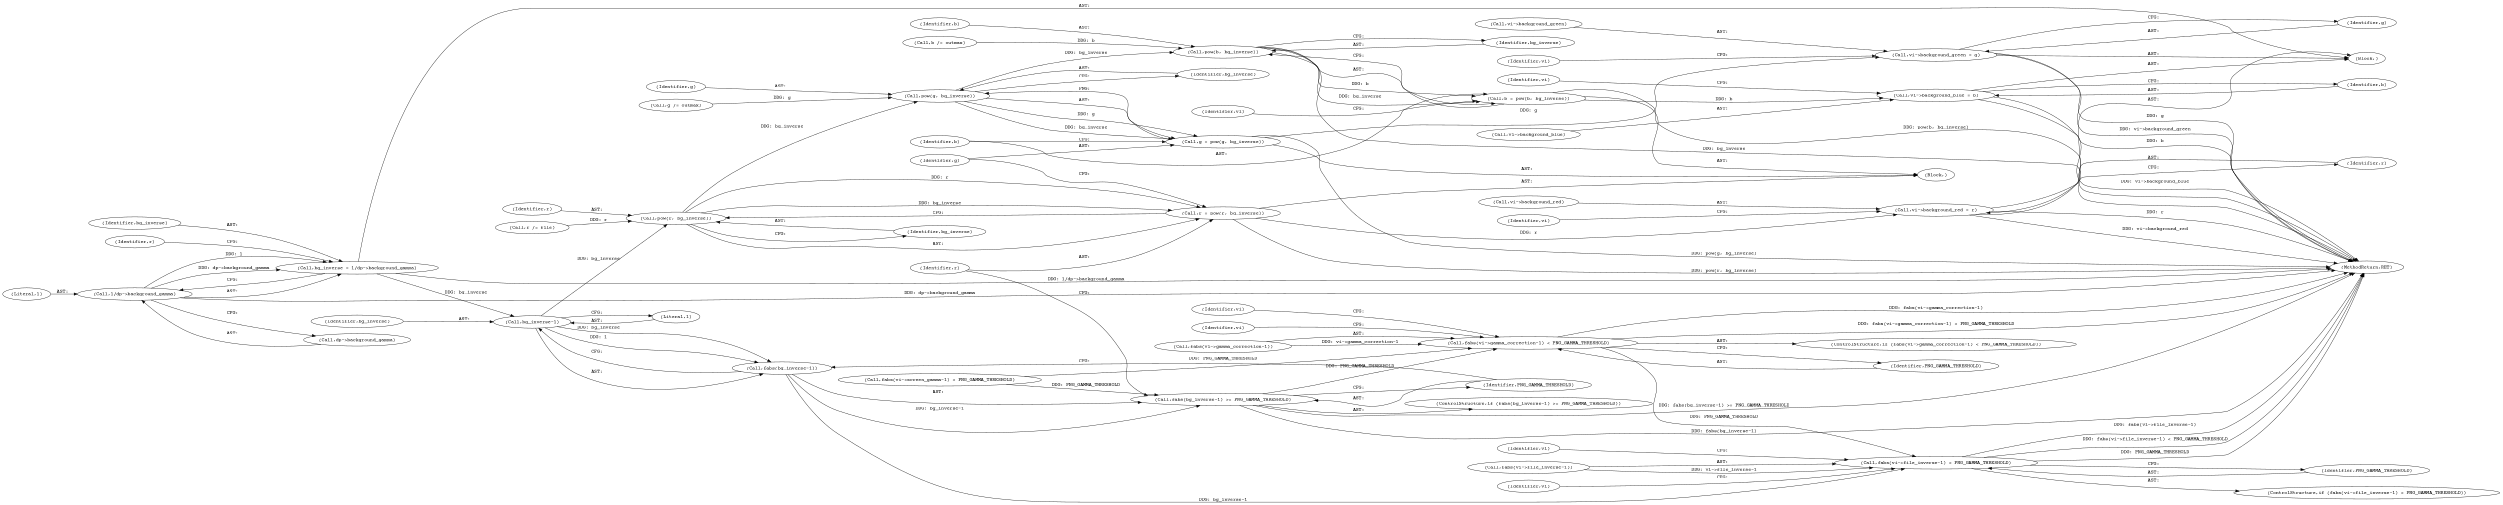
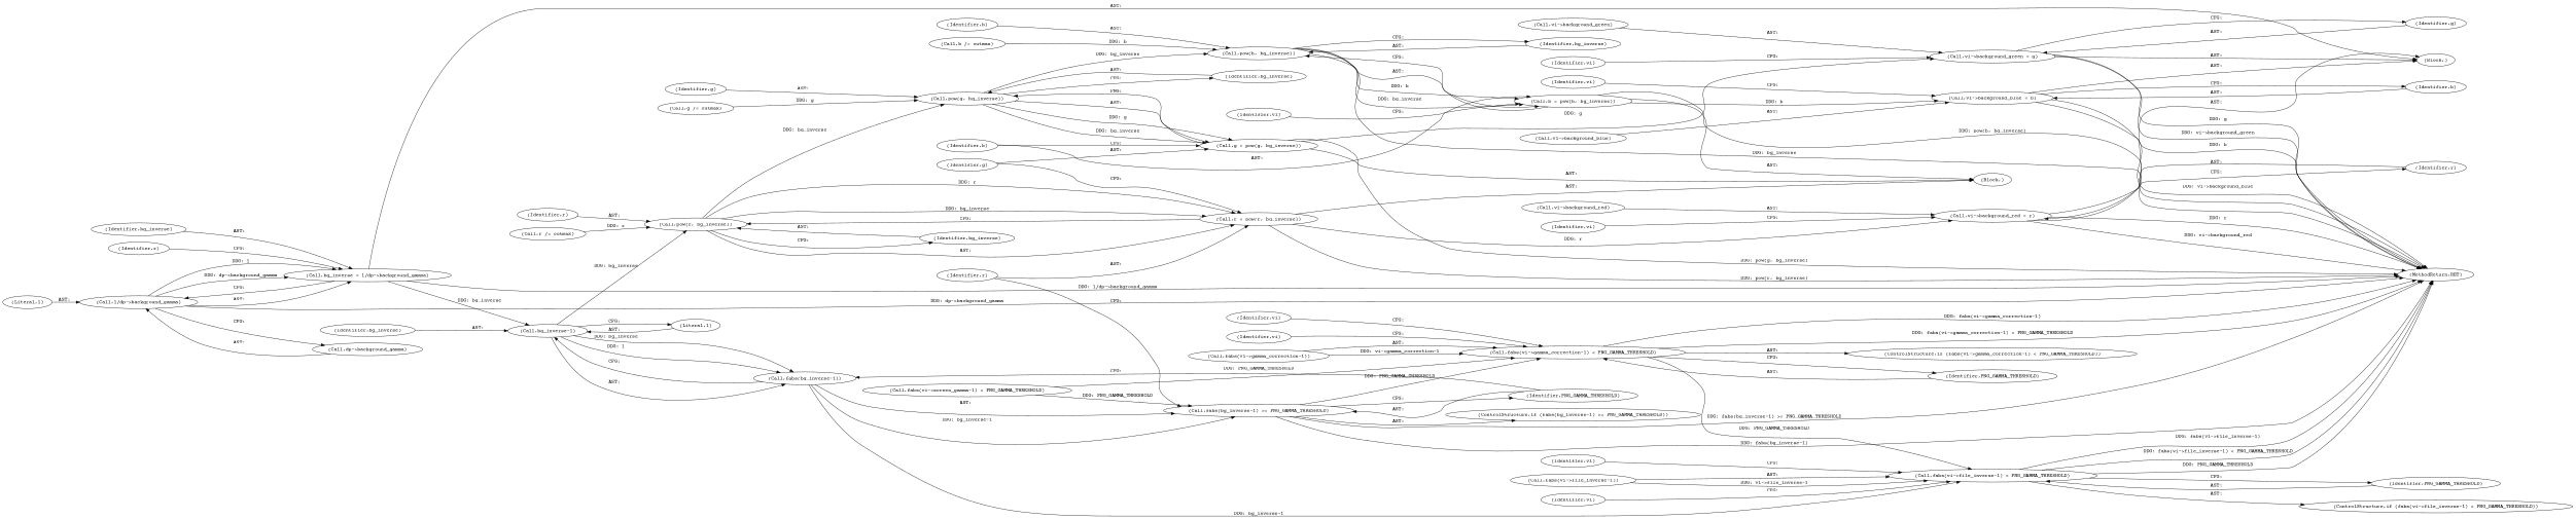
  digraph {
    fontname="Courier Prime"
    rankdir=LR
    node [fontname="Courier Prime"]
    edge [fontname="Courier Prime"]
    n1 [label="(Call,1/dp->background_gamma)"]
    n2 [label="(Call,bg_inverse = 1/dp->background_gamma)"]
    n3 [label="(Call,dp->background_gamma)"]
    n4 [label="(MethodReturn,RET)"]
    n5 [label="(Call,bg_inverse-1)"]
    n6 [label="(Block,)"]
    n7 [label="(Call,fabs(bg_inverse-1))"]
    n8 [label="(Call,pow(r, bg_inverse))"]
    n9 [label="(Literal,1)"]
    n10 [label="(Call,fabs(bg_inverse-1) >= PNG_GAMMA_THRESHOLD)"]
    n11 [label="(Call,fabs(vi->file_inverse-1) < PNG_GAMMA_THRESHOLD)"]
    n12 [label="(Call,r = pow(r, bg_inverse))"]
    n13 [label="(Call,pow(g, bg_inverse))"]
    n14 [label="(Identifier,bg_inverse)"]
    n15 [label="(Call,fabs(vi->gamma_correction-1) < PNG_GAMMA_THRESHOLD)"]
    n16 [label="(Identifier,PNG_GAMMA_THRESHOLD)"]
    n17 [label="(ControlStructure,if (fabs(bg_inverse-1) >= PNG_GAMMA_THRESHOLD))"]
    n18 [label="(ControlStructure,if (fabs(vi->gamma_correction-1) < PNG_GAMMA_THRESHOLD))"]
    n19 [label="(Identifier,PNG_GAMMA_THRESHOLD)"]
    n20 [label="(ControlStructure,if (fabs(vi->file_inverse-1) < PNG_GAMMA_THRESHOLD))"]
    n21 [label="(Identifier,PNG_GAMMA_THRESHOLD)"]
    n22 [label="(Call,vi->background_red = r)"]
    n23 [label="(Block,)"]
    n24 [label="(Call,g = pow(g, bg_inverse))"]
    n25 [label="(Call,pow(b, bg_inverse))"]
    n26 [label="(Identifier,bg_inverse)"]
    n27 [label="(Identifier,r)"]
    n28 [label="(Call,vi->background_green = g)"]
    n29 [label="(Call,b = pow(b, bg_inverse))"]
    n30 [label="(Identifier,bg_inverse)"]
    n31 [label="(Identifier,g)"]
    n32 [label="(Call,vi->background_blue = b)"]
    n33 [label="(Identifier,b)"]
    n34 [label="(Identifier,bg_inverse)"]
    n35 [label="(Identifier,r)"]
    n36 [label="(Identifier,b)"]
    n37 [label="(Identifier,g)"]
    n38 [label="(Call,fabs(vi->screen_gamma-1) < PNG_GAMMA_THRESHOLD)"]
    n39 [label="(Identifier,g)"]
    n40 [label="(Identifier,vi)"]
    n41 [label="(Call,vi->background_red)"]
    n42 [label="(Call,g /= outmax)"]
    n43 [label="(Literal,1)"]
    n44 [label="(Identifier,vi)"]
    n45 [label="(Identifier,vi)"]
-   n46 [label="(Call,r /= file)"]
+   n46 [label="(Call,r /= outmax)"]
    n47 [label="(Identifier,vi)"]
    n48 [label="(Identifier,r)"]
    n49 [label="(Identifier,vi)"]
    n50 [label="(Identifier,vi)"]
    n51 [label="(Identifier,r)"]
    n52 [label="(Identifier,vi)"]
    n53 [label="(Identifier,vi)"]
    n54 [label="(Call,fabs(vi->gamma_correction-1))"]
    n55 [label="(Call,vi->background_blue)"]
    n56 [label="(Call,fabs(vi->file_inverse-1))"]
    n57 [label="(Call,vi->background_green)"]
    n58 [label="(Call,b /= outmax)"]
    n59 [label="(Identifier,bg_inverse)"]
    n60 [label="(Identifier,b)"]
    n1 -> n2 [label="AST: "]
    n1 -> n2 [label="DDG: 1"]
    n1 -> n2 [label="DDG: dp->background_gamma"]
    n1 -> n3 [label="CFG: "]
    n1 -> n4 [label="DDG: dp->background_gamma"]
    n2 -> n1 [label="CFG: "]
    n2 -> n4 [label="DDG: 1/dp->background_gamma"]
    n2 -> n5 [label="DDG: bg_inverse"]
    n2 -> n6 [label="AST: "]
    n3 -> n1 [label="AST: "]
    n5 -> n7 [label="AST: "]
    n5 -> n7 [label="DDG: bg_inverse"]
    n5 -> n7 [label="DDG: 1"]
    n5 -> n8 [label="DDG: bg_inverse"]
    n5 -> n9 [label="CFG: "]
    n7 -> n5 [label="CFG: "]
    n7 -> n10 [label="AST: "]
    n7 -> n10 [label="DDG: bg_inverse-1"]
    n7 -> n11 [label="DDG: bg_inverse-1"]
    n8 -> n12 [label="AST: "]
    n8 -> n12 [label="DDG: r"]
    n8 -> n12 [label="DDG: bg_inverse"]
    n8 -> n13 [label="DDG: bg_inverse"]
    n8 -> n14 [label="CFG: "]
    n9 -> n5 [label="AST: "]
    n10 -> n4 [label="DDG: fabs(bg_inverse-1)"]
    n10 -> n4 [label="DDG: fabs(bg_inverse-1) >= PNG_GAMMA_THRESHOLD"]
    n10 -> n15 [label="DDG: PNG_GAMMA_THRESHOLD"]
    n10 -> n16 [label="CFG: "]
    n10 -> n17 [label="AST: "]
    n11 -> n4 [label="DDG: fabs(vi->file_inverse-1)"]
    n11 -> n4 [label="DDG: fabs(vi->file_inverse-1) < PNG_GAMMA_THRESHOLD"]
    n11 -> n4 [label="DDG: PNG_GAMMA_THRESHOLD"]
    n11 -> n20 [label="AST: "]
    n11 -> n21 [label="CFG: "]
    n12 -> n4 [label="DDG: pow(r, bg_inverse)"]
    n12 -> n8 [label="CFG: "]
    n12 -> n22 [label="DDG: r"]
    n12 -> n23 [label="AST: "]
    n13 -> n24 [label="AST: "]
    n13 -> n24 [label="DDG: g"]
    n13 -> n24 [label="DDG: bg_inverse"]
    n13 -> n25 [label="DDG: bg_inverse"]
    n13 -> n26 [label="CFG: "]
    n14 -> n8 [label="AST: "]
    n15 -> n4 [label="DDG: fabs(vi->gamma_correction-1)"]
    n15 -> n4 [label="DDG: fabs(vi->gamma_correction-1) < PNG_GAMMA_THRESHOLD"]
    n15 -> n11 [label="DDG: PNG_GAMMA_THRESHOLD"]
    n15 -> n18 [label="AST: "]
    n15 -> n19 [label="CFG: "]
    n16 -> n7 [label="CFG: "]
    n16 -> n10 [label="AST: "]
    n19 -> n15 [label="AST: "]
    n21 -> n11 [label="AST: "]
    n22 -> n4 [label="DDG: r"]
    n22 -> n4 [label="DDG: vi->background_red"]
    n22 -> n6 [label="AST: "]
    n22 -> n27 [label="CFG: "]
    n24 -> n4 [label="DDG: pow(g, bg_inverse)"]
    n24 -> n13 [label="PNG: "]
    n24 -> n23 [label="AST: "]
    n24 -> n28 [label="DDG: g"]
    n25 -> n4 [label="DDG: bg_inverse"]
    n25 -> n29 [label="AST: "]
    n25 -> n29 [label="DDG: b"]
    n25 -> n29 [label="DDG: bg_inverse"]
    n25 -> n30 [label="CFG: "]
    n26 -> n13 [label="AST: "]
    n27 -> n22 [label="AST: "]
    n28 -> n4 [label="DDG: g"]
    n28 -> n4 [label="DDG: vi->background_green"]
    n28 -> n6 [label="AST: "]
    n28 -> n31 [label="CFG: "]
    n29 -> n4 [label="DDG: pow(b, bg_inverse)"]
    n29 -> n23 [label="AST: "]
    n29 -> n25 [label="CFG: "]
    n29 -> n32 [label="DDG: b"]
    n30 -> n25 [label="AST: "]
    n31 -> n28 [label="AST: "]
    n32 -> n4 [label="DDG: b"]
    n32 -> n4 [label="DDG: vi->background_blue"]
    n32 -> n6 [label="AST: "]
    n32 -> n33 [label="CFG: "]
    n33 -> n32 [label="AST: "]
    n34 -> n2 [label="AST: "]
    n35 -> n2 [label="CFG: "]
    n36 -> n25 [label="AST: "]
    n37 -> n12 [label="CFG: "]
    n37 -> n24 [label="AST: "]
    n38 -> n10 [label="DDG: PNG_GAMMA_THRESHOLD"]
    n38 -> n15 [label="DDG: PNG_GAMMA_THRESHOLD"]
    n39 -> n13 [label="AST: "]
    n40 -> n15 [label="CFG: "]
    n41 -> n22 [label="AST: "]
    n42 -> n13 [label="DDG: g"]
    n43 -> n1 [label="AST: "]
    n44 -> n15 [label="CFG: "]
    n45 -> n11 [label="CFG: "]
    n46 -> n8 [label="DDG: r"]
    n47 -> n22 [label="CFG: "]
    n48 -> n8 [label="AST: "]
    n49 -> n32 [label="CFG: "]
    n50 -> n28 [label="CFG: "]
    n51 -> n10 [label="CFG: "]
    n51 -> n12 [label="AST: "]
    n52 -> n11 [label="CFG: "]
    n53 -> n29 [label="CFG: "]
    n54 -> n15 [label="AST: "]
    n54 -> n15 [label="DDG: vi->gamma_correction-1"]
    n55 -> n32 [label="AST: "]
    n56 -> n11 [label="AST: "]
    n56 -> n11 [label="DDG: vi->file_inverse-1"]
    n57 -> n28 [label="AST: "]
    n58 -> n25 [label="DDG: b"]
    n59 -> n5 [label="AST: "]
    n60 -> n24 [label="CFG: "]
    n60 -> n29 [label="AST: "]
  }
